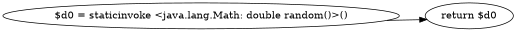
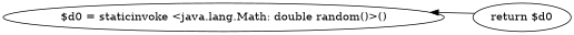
  digraph {
    rankdir=LR
    "$d0 = staticinvoke <java.lang.Math: double random()>()"
    "return $d0"
-   "$d0 = staticinvoke <java.lang.Math: double random()>()" -> "return $d0"
+   "return $d0" -> "$d0 = staticinvoke <java.lang.Math: double random()>()"
  }
